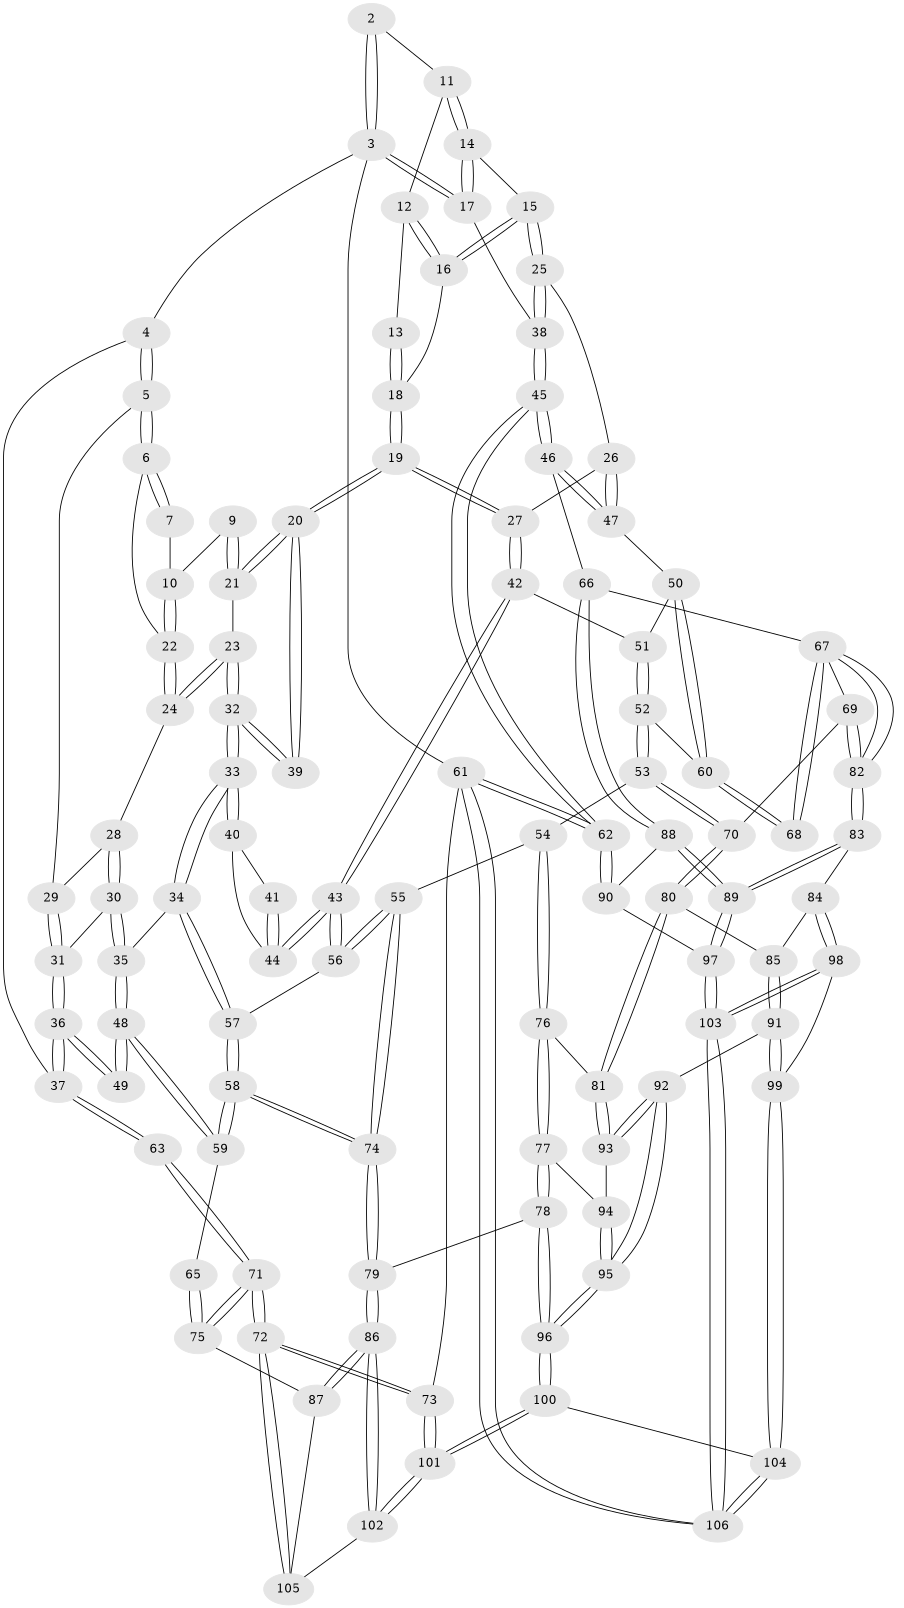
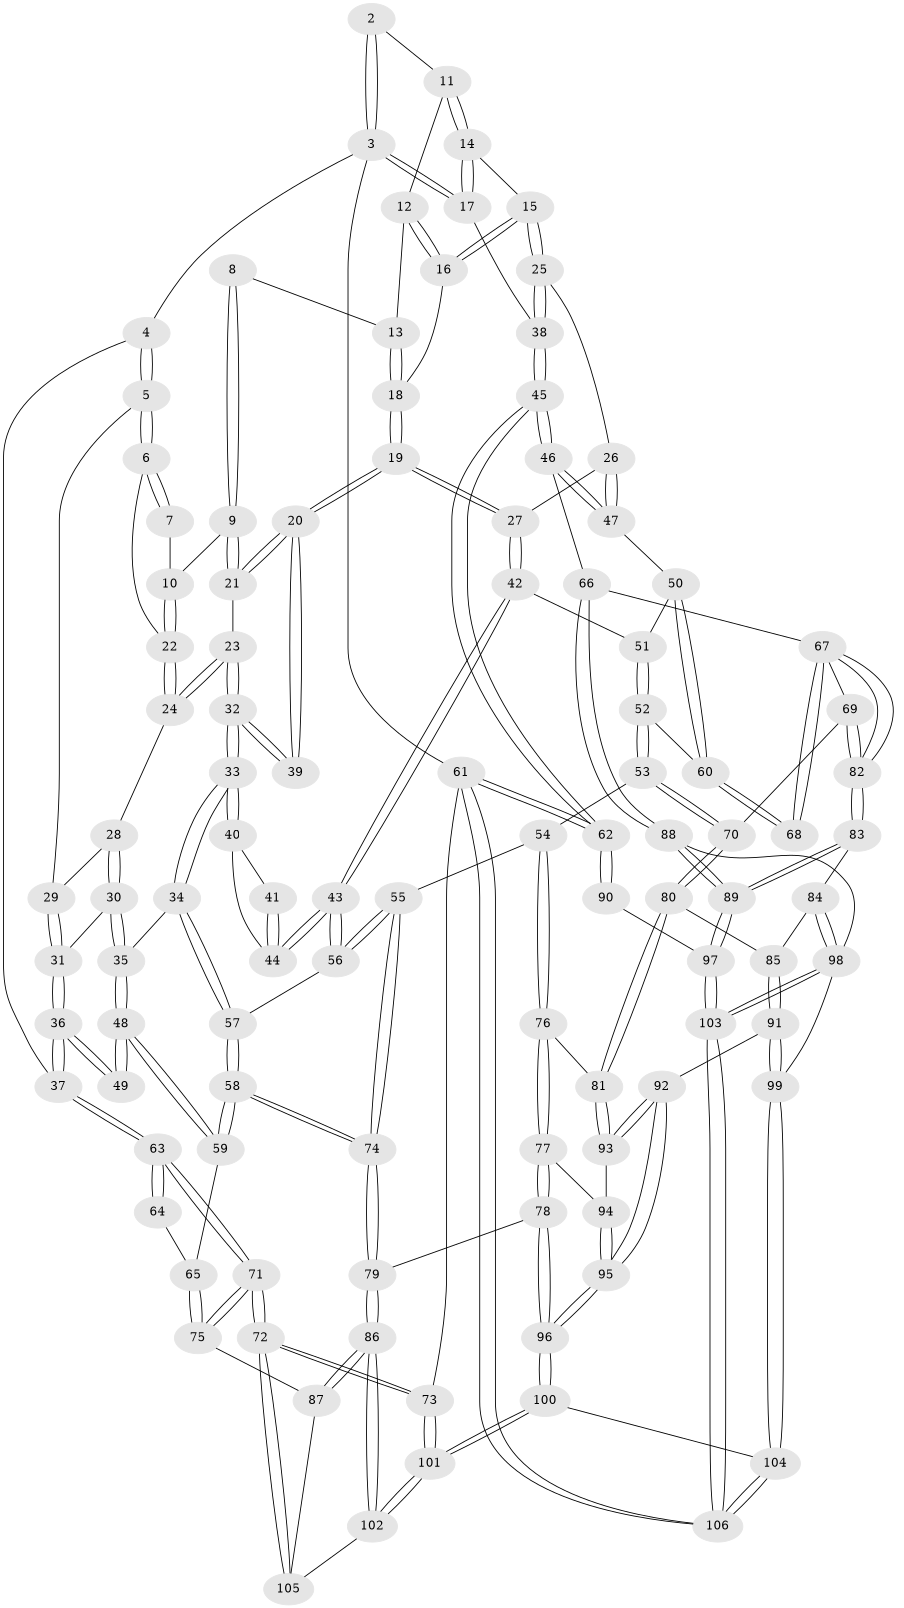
  graph {
    node [color=gray90 style=filled]
    2
    3
    11
+   8
    9
    13
    4
    17
    61
    12
    14
    5
    37
    38
    73
    62
    106
    6
    29
    63
    101
    7
    22
    31
    10
    24
    21
    18
    23
    16
    15
    19
    25
    26
    45
    20
    27
    39
    42
    32
    28
    33
    30
    47
    50
    43
    51
    35
    36
    48
    49
    34
    40
    57
    41
    44
    58
    59
+   64
    71
    46
    56
    52
    66
    90
    67
    88
    60
    65
    68
    53
    54
    70
    55
    76
    80
    74
    77
    81
    79
    75
    97
    72
    87
    82
    69
    89
    83
    85
    105
    102
    86
    78
    94
    93
    96
    95
    100
    91
    84
    98
    99
    103
    92
    104
    2 -- 3
    2 -- 3
    2 -- 11
    3 -- 4
    3 -- 17
    3 -- 17
    3 -- 61
    11 -- 12
    11 -- 14
    11 -- 14
+   8 -- 9
+   8 -- 9
+   8 -- 13
    9 -- 10
    9 -- 21
    9 -- 21
    13 -- 18
    13 -- 18
    4 -- 5
    4 -- 5
    4 -- 37
    17 -- 38
    61 -- 73
    61 -- 62
    61 -- 62
    61 -- 106
    61 -- 106
    12 -- 13
    12 -- 16
    12 -- 16
    14 -- 17
    14 -- 17
    14 -- 15
    5 -- 6
    5 -- 6
    5 -- 29
    37 -- 63
    37 -- 63
    38 -- 45
    38 -- 45
    73 -- 101
    73 -- 101
    62 -- 90
    62 -- 90
    6 -- 7
    6 -- 7
    6 -- 22
    29 -- 31
    29 -- 31
+   63 -- 64
+   63 -- 64
    63 -- 71
    63 -- 71
    101 -- 102
    101 -- 102
    7 -- 10
    22 -- 24
    22 -- 24
    31 -- 36
    31 -- 36
    10 -- 22
    10 -- 22
    24 -- 28
    21 -- 23
    18 -- 19
    18 -- 19
    23 -- 24
    23 -- 24
    23 -- 32
    23 -- 32
    16 -- 18
    15 -- 16
    15 -- 16
    15 -- 25
    15 -- 25
    19 -- 20
    19 -- 20
    19 -- 27
    19 -- 27
    25 -- 38
    25 -- 38
    25 -- 26
    26 -- 27
    26 -- 47
    26 -- 47
    45 -- 62
    45 -- 62
    45 -- 46
    45 -- 46
    20 -- 21
    20 -- 21
    20 -- 39
    20 -- 39
    27 -- 42
    27 -- 42
    42 -- 43
    42 -- 43
    42 -- 51
    32 -- 39
    32 -- 39
    32 -- 33
    32 -- 33
    28 -- 29
    28 -- 30
    28 -- 30
    33 -- 34
    33 -- 34
    33 -- 40
    33 -- 40
    30 -- 31
    30 -- 35
    30 -- 35
    47 -- 50
    50 -- 51
    50 -- 60
    50 -- 60
    43 -- 44
    43 -- 44
    43 -- 56
    43 -- 56
    51 -- 52
    51 -- 52
    35 -- 48
    35 -- 48
    36 -- 37
    36 -- 37
    36 -- 49
    36 -- 49
    48 -- 49
    48 -- 49
    48 -- 59
    48 -- 59
    34 -- 35
    34 -- 57
    34 -- 57
    40 -- 41
    40 -- 44
    57 -- 58
    57 -- 58
    41 -- 44
    41 -- 44
    58 -- 59
    58 -- 59
    58 -- 74
    58 -- 74
    59 -- 65
+   64 -- 65
    71 -- 75
    71 -- 75
    71 -- 72
    71 -- 72
    46 -- 47
    46 -- 47
    46 -- 66
    56 -- 57
    52 -- 60
    52 -- 53
    52 -- 53
    66 -- 67
    66 -- 88
    66 -- 88
    90 -- 97
    67 -- 68
    67 -- 68
    67 -- 82
    67 -- 82
    67 -- 69
-   88 -- 90
+   88 -- 98
    88 -- 89
    88 -- 89
    60 -- 68
    60 -- 68
    65 -- 75
    65 -- 75
    53 -- 54
    53 -- 70
    53 -- 70
    54 -- 55
    54 -- 76
    54 -- 76
    70 -- 80
    70 -- 80
    55 -- 56
    55 -- 56
    55 -- 74
    55 -- 74
    76 -- 77
    76 -- 77
    76 -- 81
    80 -- 81
    80 -- 81
    80 -- 85
    74 -- 79
    74 -- 79
    77 -- 78
    77 -- 78
    77 -- 94
    81 -- 93
    81 -- 93
    79 -- 86
    79 -- 86
    75 -- 87
    97 -- 103
    97 -- 103
    72 -- 73
    72 -- 73
    72 -- 105
    72 -- 105
    87 -- 105
    82 -- 83
    82 -- 83
    69 -- 70
    69 -- 82
    69 -- 82
    89 -- 97
    89 -- 97
    83 -- 89
    83 -- 89
    83 -- 84
    85 -- 91
    85 -- 91
    102 -- 105
    86 -- 87
    86 -- 87
    86 -- 102
    86 -- 102
    78 -- 79
    78 -- 96
    78 -- 96
    94 -- 95
    94 -- 95
    93 -- 94
    96 -- 100
    96 -- 100
    95 -- 96
    95 -- 96
    100 -- 101
    100 -- 101
    100 -- 104
    91 -- 99
    91 -- 99
    91 -- 92
    84 -- 85
    84 -- 98
    84 -- 98
    98 -- 99
    98 -- 103
    98 -- 103
    99 -- 104
    99 -- 104
    103 -- 106
    103 -- 106
    92 -- 93
    92 -- 93
    92 -- 95
    92 -- 95
    104 -- 106
    104 -- 106
  }
